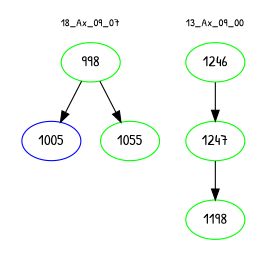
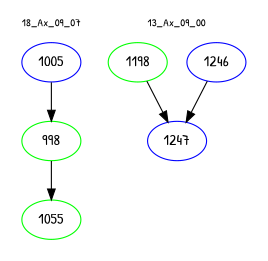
  digraph {
    fontname="Patrick Hand"
    node [color=green fontname="Patrick Hand"]
    edge [color=black fontname="Patrick Hand"]
    n1 [color=blue label=1005]
    n2 [label=998]
    n3 [label=1055]
-   n4 [label=1246]
+   n4 [color=blue label=1246]
    n5 [label=1198]
-   n6 [label=1247]
+   n6 [color=blue label=1247]
    subgraph cluster_1 {
      color=white
      fontsize=10
      label="18_Ax_09_07"
      n1
      n2
      n3
    }
    subgraph cluster_2 {
      color=white
      fontsize=10
      label="13_Ax_09_00"
      n4
      n5
      n6
    }
-   n2 -> n1
+   n1 -> n2
    n2 -> n3
    n4 -> n6
-   n6 -> n5
+   n5 -> n6
  }
